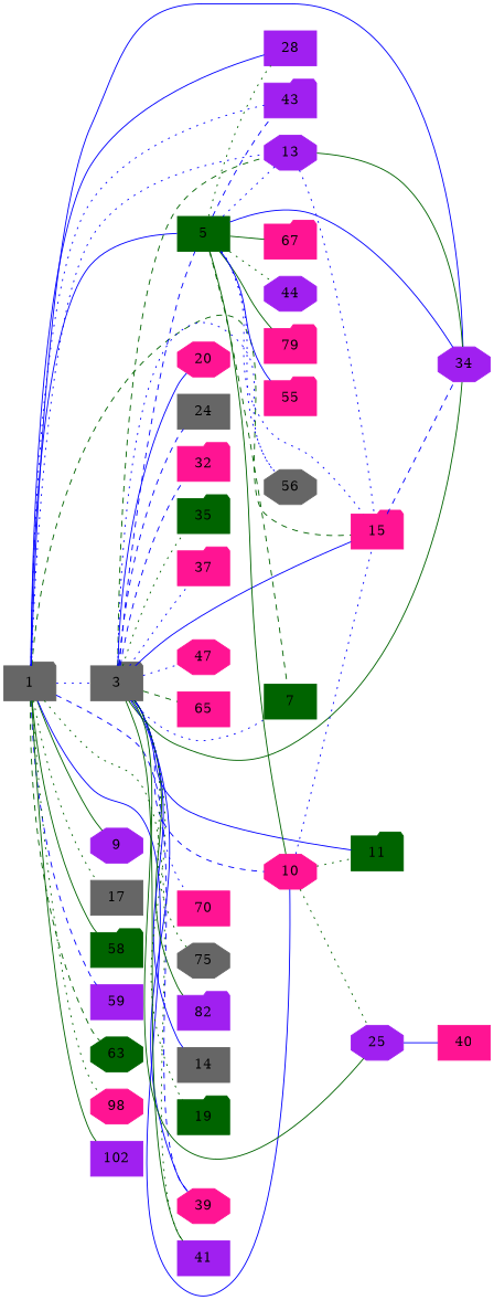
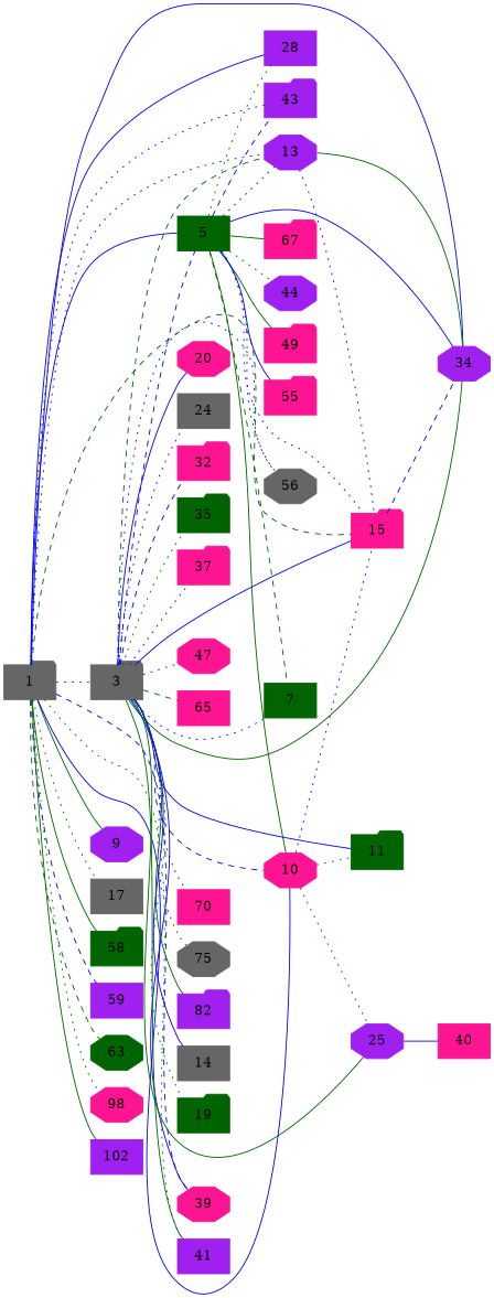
  graph {
    rankdir=LR
    node [color=deeppink shape=folder style=filled]
    edge [color=blue style=dotted]
    1 [color=gray40 super="+2+104"]
    3 [color=gray40 super="+64+60+83+90+110+4+29"]
    5 [color=darkgreen shape=box super="+27+30"]
    9 [color=purple shape=octagon]
    10 [shape=octagon super="+31"]
    13 [color=purple shape=octagon super="+38+76+89"]
    15 [super="+45+36+71+91+23"]
    n8 [color=gray40 label=17 shape=box]
    28 [color=purple shape=box super="+33"]
    34 [color=purple shape=octagon super="+85+116"]
    39 [shape=octagon super="+80+61"]
    41 [color=purple shape=box]
    43 [color=purple super="+57+53+78"]
    58 [color=darkgreen]
    59 [color=purple shape=box]
    63 [color=darkgreen shape=octagon super="+81"]
    98 [shape=octagon]
    102 [color=purple shape=box]
    7 [color=darkgreen shape=box]
    11 [color=darkgreen super="+103+115"]
    n21 [color=purple label=82]
    14 [color=gray40 shape=box]
    19 [color=darkgreen]
    20 [shape=octagon]
    24 [color=gray40 shape=box]
    25 [color=purple shape=octagon]
    32
    35 [color=darkgreen]
    37
    47 [shape=octagon]
    56 [color=gray40 shape=octagon super="+122"]
    65 [shape=box]
    70 [shape=box]
    75 [color=gray40 shape=octagon super="+120"]
    44 [color=purple shape=octagon]
-   49 [label=79]
+   49
    55
    67
    40 [shape=box]
    1 -- 3 [weight=13]
    1 -- 5 [style=solid weight=3]
    1 -- 9 [color=darkgreen style=solid]
    1 -- 10 [style=solid]
    1 -- 13
    1 -- 15 [color=darkgreen style=dashed weight=2]
    1 -- n8 [color=darkgreen]
    1 -- 28 [style=solid]
    1 -- 34 [style=solid]
    1 -- 39 [style=dashed]
    1 -- 41 [color=darkgreen]
    1 -- 43
    1 -- 58 [color=darkgreen style=solid]
    1 -- 59 [style=dashed]
    1 -- 63 [color=darkgreen style=dashed]
    1 -- 98 [color=darkgreen]
    1 -- 102 [color=darkgreen style=solid]
    3 -- 5 [style=dashed weight=6]
    3 -- 10 [style=dashed weight=3]
    3 -- 13 [color=darkgreen style=dashed weight=4]
    3 -- 15 [style=solid]
    3 -- 34 [color=darkgreen style=solid weight=4]
    3 -- 39 [style=solid weight=2]
    3 -- 41 [color=darkgreen style=solid]
    3 -- 7
    3 -- 11 [style=solid]
    3 -- n21 [color=darkgreen style=solid weight=2]
    3 -- 14 [style=solid]
    3 -- 19 [color=darkgreen]
    3 -- 20 [style=solid]
-   3 -- 24 [style=dashed]
+   3 -- 24
    3 -- 25 [color=darkgreen style=solid]
    3 -- 32 [style=dashed]
    3 -- 35 [color=darkgreen]
    3 -- 37
    3 -- 47
    3 -- 56
    3 -- 65 [color=darkgreen style=dashed]
    3 -- 70
    3 -- 75 [color=darkgreen weight=2]
    5 -- 10 [color=darkgreen style=solid]
    5 -- 13
    5 -- 15
    5 -- 28 [color=darkgreen]
    5 -- 34 [style=solid weight=3]
    5 -- 43 [style=dashed weight=2]
    5 -- 7 [color=darkgreen style=dashed]
    5 -- 56 [weight=4]
    5 -- 44 [color=darkgreen weight=3]
    5 -- 49 [color=darkgreen style=solid]
    5 -- 55 [style=solid]
    5 -- 67 [color=darkgreen style=solid]
    10 -- 15
    10 -- 11 [color=darkgreen]
    10 -- 25 [color=darkgreen]
    13 -- 15
    13 -- 34 [color=darkgreen style=solid]
    15 -- 34 [style=dashed]
    25 -- 40 [style=solid]
  }
